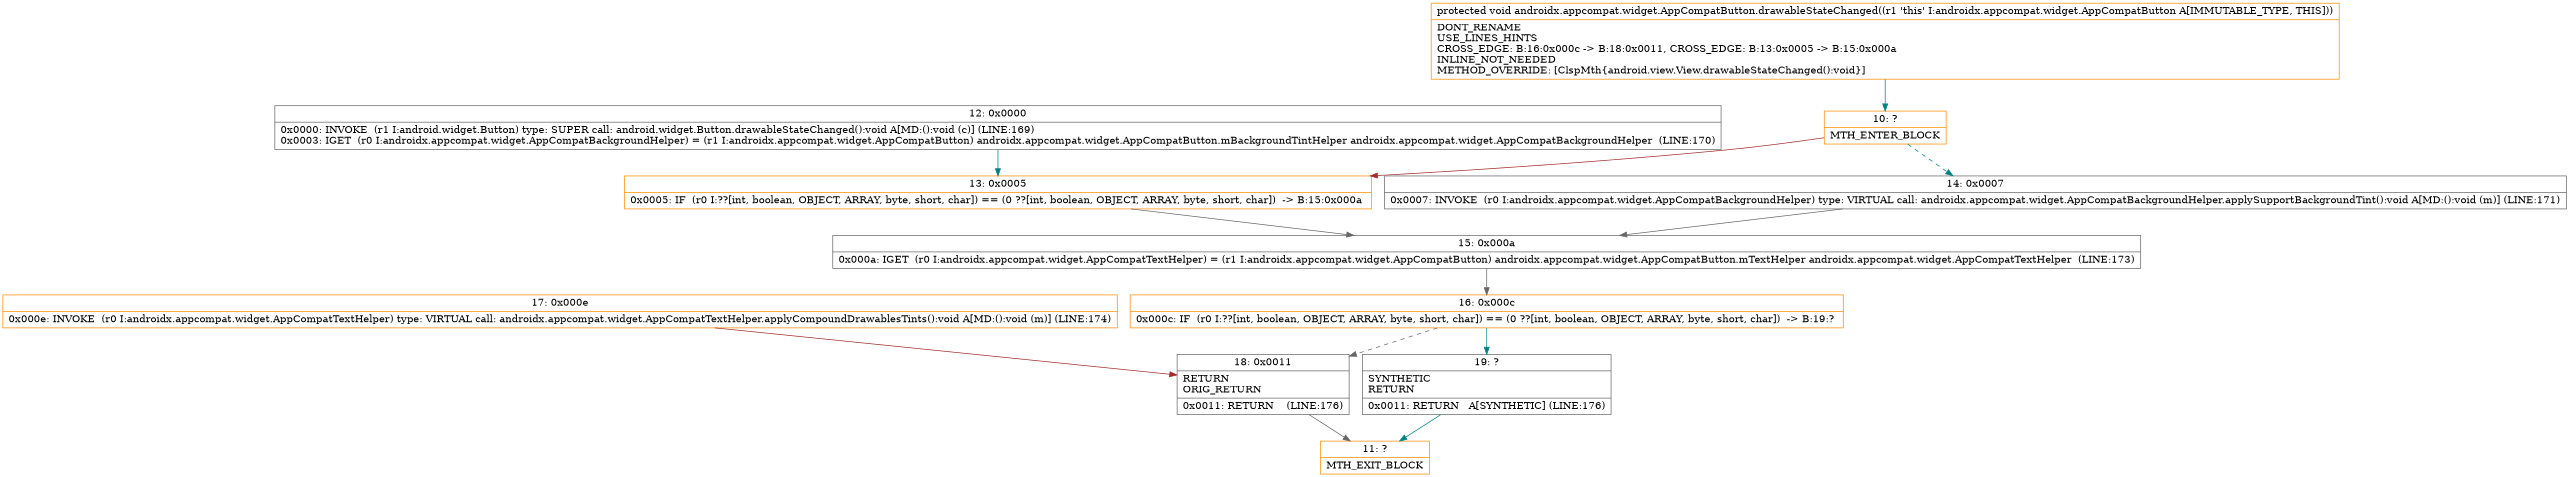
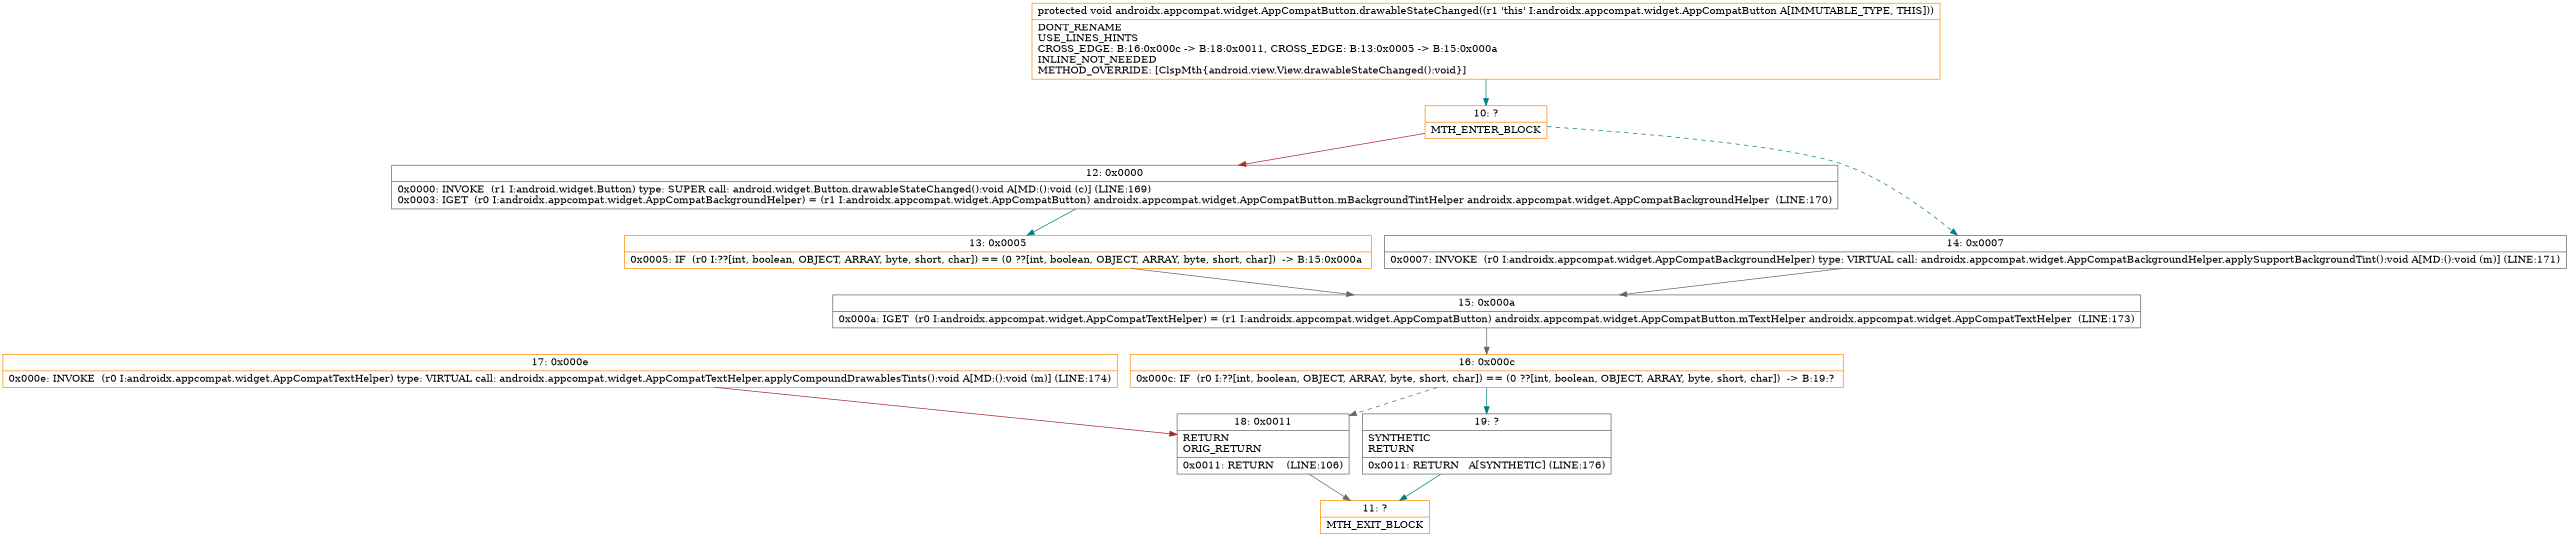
  digraph {
    node [color=darkorange shape=record]
    edge [color=teal]
    n1 [label="{10\:\ ?|MTH_ENTER_BLOCK\l}"]
    n2 [color=gray40 label="{12\:\ 0x0000|0x0000: INVOKE  (r1 I:android.widget.Button) type: SUPER call: android.widget.Button.drawableStateChanged():void A[MD:():void (c)] (LINE:169)\l0x0003: IGET  (r0 I:androidx.appcompat.widget.AppCompatBackgroundHelper) = (r1 I:androidx.appcompat.widget.AppCompatButton) androidx.appcompat.widget.AppCompatButton.mBackgroundTintHelper androidx.appcompat.widget.AppCompatBackgroundHelper  (LINE:170)\l}"]
    n3 [color=gray40 label="{14\:\ 0x0007|0x0007: INVOKE  (r0 I:androidx.appcompat.widget.AppCompatBackgroundHelper) type: VIRTUAL call: androidx.appcompat.widget.AppCompatBackgroundHelper.applySupportBackgroundTint():void A[MD:():void (m)] (LINE:171)\l}"]
    n4 [label="{13\:\ 0x0005|0x0005: IF  (r0 I:??[int, boolean, OBJECT, ARRAY, byte, short, char]) == (0 ??[int, boolean, OBJECT, ARRAY, byte, short, char])  \-\> B:15:0x000a \l}"]
    n5 [color=gray40 label="{15\:\ 0x000a|0x000a: IGET  (r0 I:androidx.appcompat.widget.AppCompatTextHelper) = (r1 I:androidx.appcompat.widget.AppCompatButton) androidx.appcompat.widget.AppCompatButton.mTextHelper androidx.appcompat.widget.AppCompatTextHelper  (LINE:173)\l}"]
    n6 [label="{16\:\ 0x000c|0x000c: IF  (r0 I:??[int, boolean, OBJECT, ARRAY, byte, short, char]) == (0 ??[int, boolean, OBJECT, ARRAY, byte, short, char])  \-\> B:19:? \l}"]
    n7 [color=gray40 label="{19\:\ ?|SYNTHETIC\lRETURN\l|0x0011: RETURN   A[SYNTHETIC] (LINE:176)\l}"]
-   n8 [color=gray40 label="{18\:\ 0x0011|RETURN\lORIG_RETURN\l|0x0011: RETURN    (LINE:176)\l}"]
+   n8 [color=gray40 label="{18\:\ 0x0011|RETURN\lORIG_RETURN\l|0x0011: RETURN    (LINE:106)\l}"]
    n9 [label="{17\:\ 0x000e|0x000e: INVOKE  (r0 I:androidx.appcompat.widget.AppCompatTextHelper) type: VIRTUAL call: androidx.appcompat.widget.AppCompatTextHelper.applyCompoundDrawablesTints():void A[MD:():void (m)] (LINE:174)\l}"]
    n10 [label="{11\:\ ?|MTH_EXIT_BLOCK\l}"]
    n11 [label="{protected void androidx.appcompat.widget.AppCompatButton.drawableStateChanged((r1 'this' I:androidx.appcompat.widget.AppCompatButton A[IMMUTABLE_TYPE, THIS]))  | DONT_RENAME\lUSE_LINES_HINTS\lCROSS_EDGE: B:16:0x000c \-\> B:18:0x0011, CROSS_EDGE: B:13:0x0005 \-\> B:15:0x000a\lINLINE_NOT_NEEDED\lMETHOD_OVERRIDE: [ClspMth\{android.view.View.drawableStateChanged():void\}]\l}"]
-   n1 -> n4 [color=brown]
+   n1 -> n2 [color=brown]
    n1 -> n3 [style=dashed]
    n2 -> n4
    n3 -> n5 [color=gray40]
    n4 -> n5 [color=gray40]
    n5 -> n6 [color=gray40]
    n6 -> n7
    n6 -> n8 [color=gray40 style=dashed]
    n7 -> n10
    n8 -> n10 [color=gray40]
    n9 -> n8 [color=brown]
    n11 -> n1
  }
